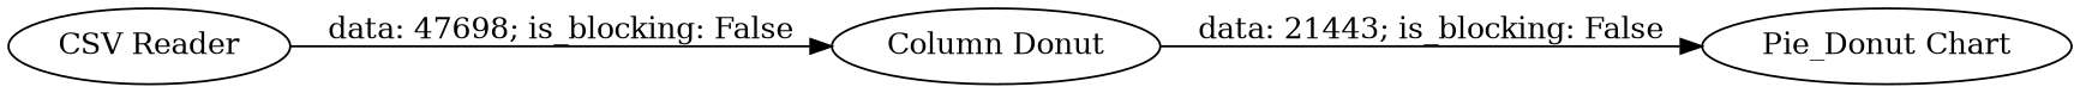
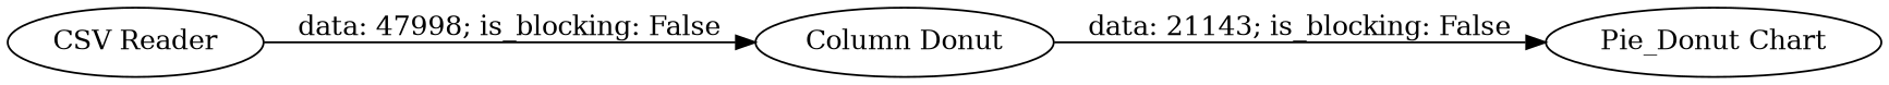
  digraph {
    rankdir=LR
    n1 [label="CSV Reader"]
    n2 [label="Column Donut"]
    n3 [label="Pie_Donut Chart"]
-   n1 -> n2 [label="data: 47698; is_blocking: False"]
-   n2 -> n3 [label="data: 21443; is_blocking: False"]
+   n1 -> n2 [label="data: 47998; is_blocking: False"]
+   n2 -> n3 [label="data: 21143; is_blocking: False"]
  }
